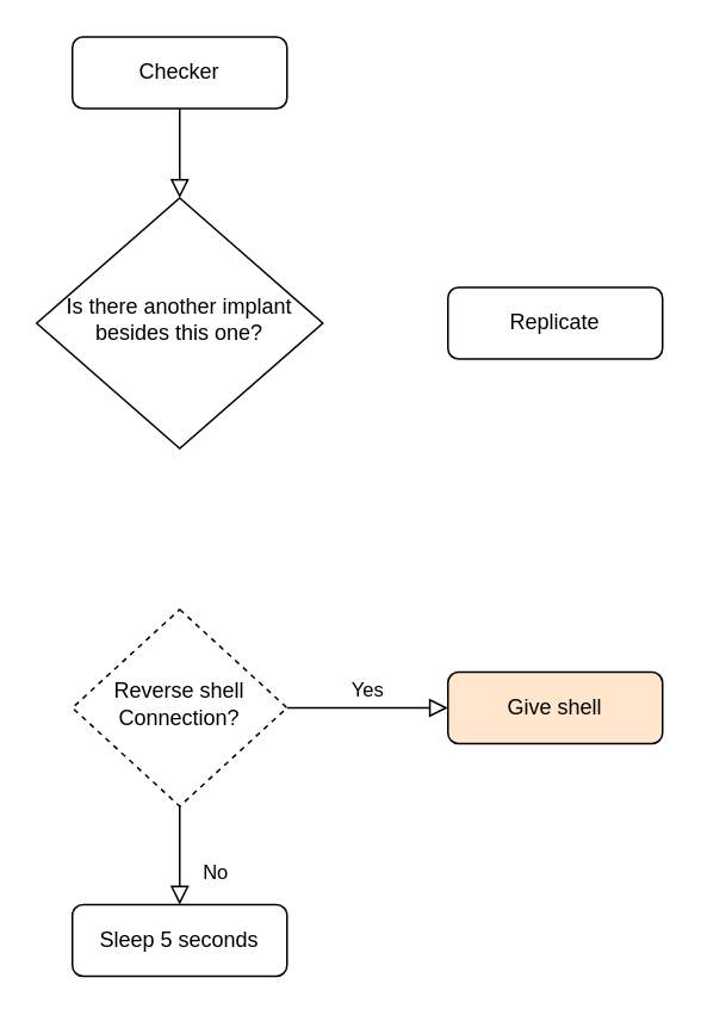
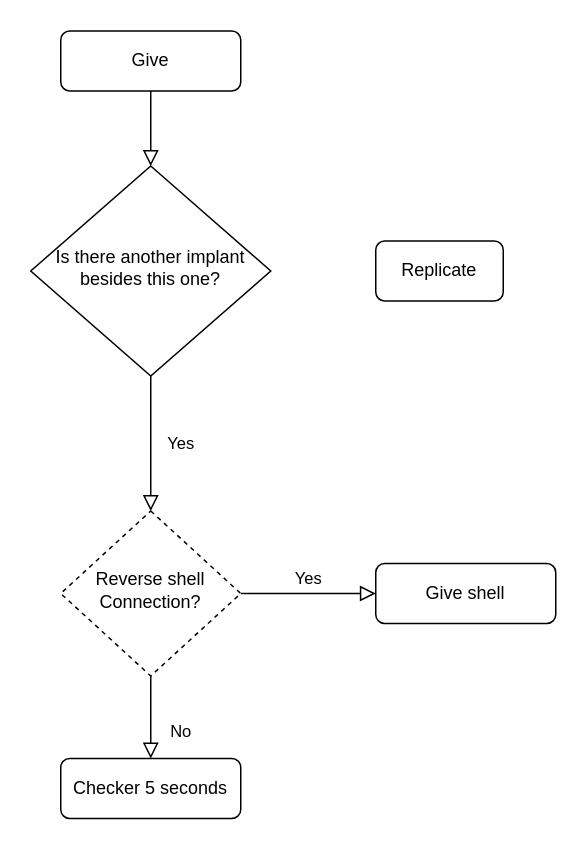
  <mxCell id="0" />
  <mxCell id="1" parent="0" />
  <mxCell id="2" value="" style="rounded=0;html=1;jettySize=auto;orthogonalLoop=1;fontSize=11;endArrow=block;endFill=0;endSize=8;strokeWidth=1;shadow=0;labelBackgroundColor=none;edgeStyle=orthogonalEdgeStyle;" parent="1" source="3" target="5" edge="1"><mxGeometry relative="1" as="geometry" /></mxCell>
- <mxCell id="3" value="Checker" style="rounded=1;whiteSpace=wrap;html=1;fontSize=12;glass=0;strokeWidth=1;shadow=0;" parent="1" vertex="1"><mxGeometry x="40" y="20" width="120" height="40" as="geometry" /></mxCell>
+ <mxCell id="3" value="Give" style="rounded=1;whiteSpace=wrap;html=1;fontSize=12;glass=0;strokeWidth=1;shadow=0;" parent="1" vertex="1"><mxGeometry x="40" y="20" width="120" height="40" as="geometry" /></mxCell>
+ <mxCell id="4" value="Yes" style="rounded=0;html=1;jettySize=auto;orthogonalLoop=1;fontSize=11;endArrow=block;endFill=0;endSize=8;strokeWidth=1;shadow=0;labelBackgroundColor=none;edgeStyle=orthogonalEdgeStyle;" parent="1" source="5" target="9" edge="1"><mxGeometry y="20" relative="1" as="geometry"><mxPoint as="offset" /></mxGeometry></mxCell>
  <mxCell id="5" value="Is there another implant besides this one?" style="rhombus;whiteSpace=wrap;html=1;shadow=0;fontFamily=Helvetica;fontSize=12;align=center;strokeWidth=1;spacing=6;spacingTop=-4;" parent="1" vertex="1"><mxGeometry x="20" y="110" width="160" height="140" as="geometry" /></mxCell>
- <mxCell id="6" value="Replicate" style="rounded=1;whiteSpace=wrap;html=1;fontSize=12;glass=0;strokeWidth=1;shadow=0;" parent="1" vertex="1"><mxGeometry x="250" y="160" width="120" height="40" as="geometry" /></mxCell>
+ <mxCell id="6" value="Replicate" style="rounded=1;whiteSpace=wrap;html=1;fontSize=12;glass=0;strokeWidth=1;shadow=0;" parent="1" vertex="1"><mxGeometry x="250" y="160" width="85" height="40" as="geometry" /></mxCell>
  <mxCell id="7" value="No" style="rounded=0;html=1;jettySize=auto;orthogonalLoop=1;fontSize=11;endArrow=block;endFill=0;endSize=8;strokeWidth=1;shadow=0;labelBackgroundColor=none;edgeStyle=orthogonalEdgeStyle;" parent="1" source="9" target="10" edge="1"><mxGeometry x="0.333" y="20" relative="1" as="geometry"><mxPoint as="offset" /></mxGeometry></mxCell>
  <mxCell id="8" value="Yes" style="edgeStyle=orthogonalEdgeStyle;rounded=0;html=1;jettySize=auto;orthogonalLoop=1;fontSize=11;endArrow=block;endFill=0;endSize=8;strokeWidth=1;shadow=0;labelBackgroundColor=none;" parent="1" source="9" target="11" edge="1"><mxGeometry y="10" relative="1" as="geometry"><mxPoint as="offset" /></mxGeometry></mxCell>
  <mxCell id="9" value="&lt;div&gt;Reverse shell&lt;/div&gt;&lt;div&gt;Connection?&lt;br&gt;&lt;/div&gt;" style="rhombus;whiteSpace=wrap;html=1;shadow=0;fontFamily=Helvetica;fontSize=12;align=center;strokeWidth=1;spacing=6;spacingTop=-4;dashed=1;" parent="1" vertex="1"><mxGeometry x="40" y="340" width="120" height="110" as="geometry" /></mxCell>
- <mxCell id="10" value="Sleep 5 seconds" style="rounded=1;whiteSpace=wrap;html=1;fontSize=12;glass=0;strokeWidth=1;shadow=0;" parent="1" vertex="1"><mxGeometry x="40" y="505" width="120" height="40" as="geometry" /></mxCell>
- <mxCell id="11" value="Give shell" style="rounded=1;whiteSpace=wrap;html=1;fontSize=12;glass=0;strokeWidth=1;shadow=0;fillColor=#ffe6cc;" parent="1" vertex="1"><mxGeometry x="250" y="375" width="120" height="40" as="geometry" /></mxCell>
+ <mxCell id="10" value="Checker 5 seconds" style="rounded=1;whiteSpace=wrap;html=1;fontSize=12;glass=0;strokeWidth=1;shadow=0;" parent="1" vertex="1"><mxGeometry x="40" y="505" width="120" height="40" as="geometry" /></mxCell>
+ <mxCell id="11" value="Give shell" style="rounded=1;whiteSpace=wrap;html=1;fontSize=12;glass=0;strokeWidth=1;shadow=0;" parent="1" vertex="1"><mxGeometry x="250" y="375" width="120" height="40" as="geometry" /></mxCell>
